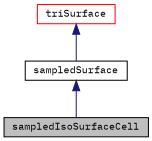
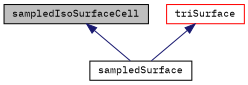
  digraph {
    fontname="IBM Plex Mono"
    node [color=black fontname="IBM Plex Mono" fontsize=10 shape=record]
    edge [color=midnightblue dir=back fontname="IBM Plex Mono" fontsize=10 labelfontname=FreeSans labelfontsize=10 style=solid]
    n1 [fillcolor=grey75 fontcolor=black height=0.2 label=sampledIsoSurfaceCell style=filled width=0.4]
    n2 [height=0.2 label=sampledSurface width=0.4]
    n3 [color=red height=0.2 label=triSurface width=0.4]
-   n2 -> n1
+   n1 -> n2
    n3 -> n2
  }
